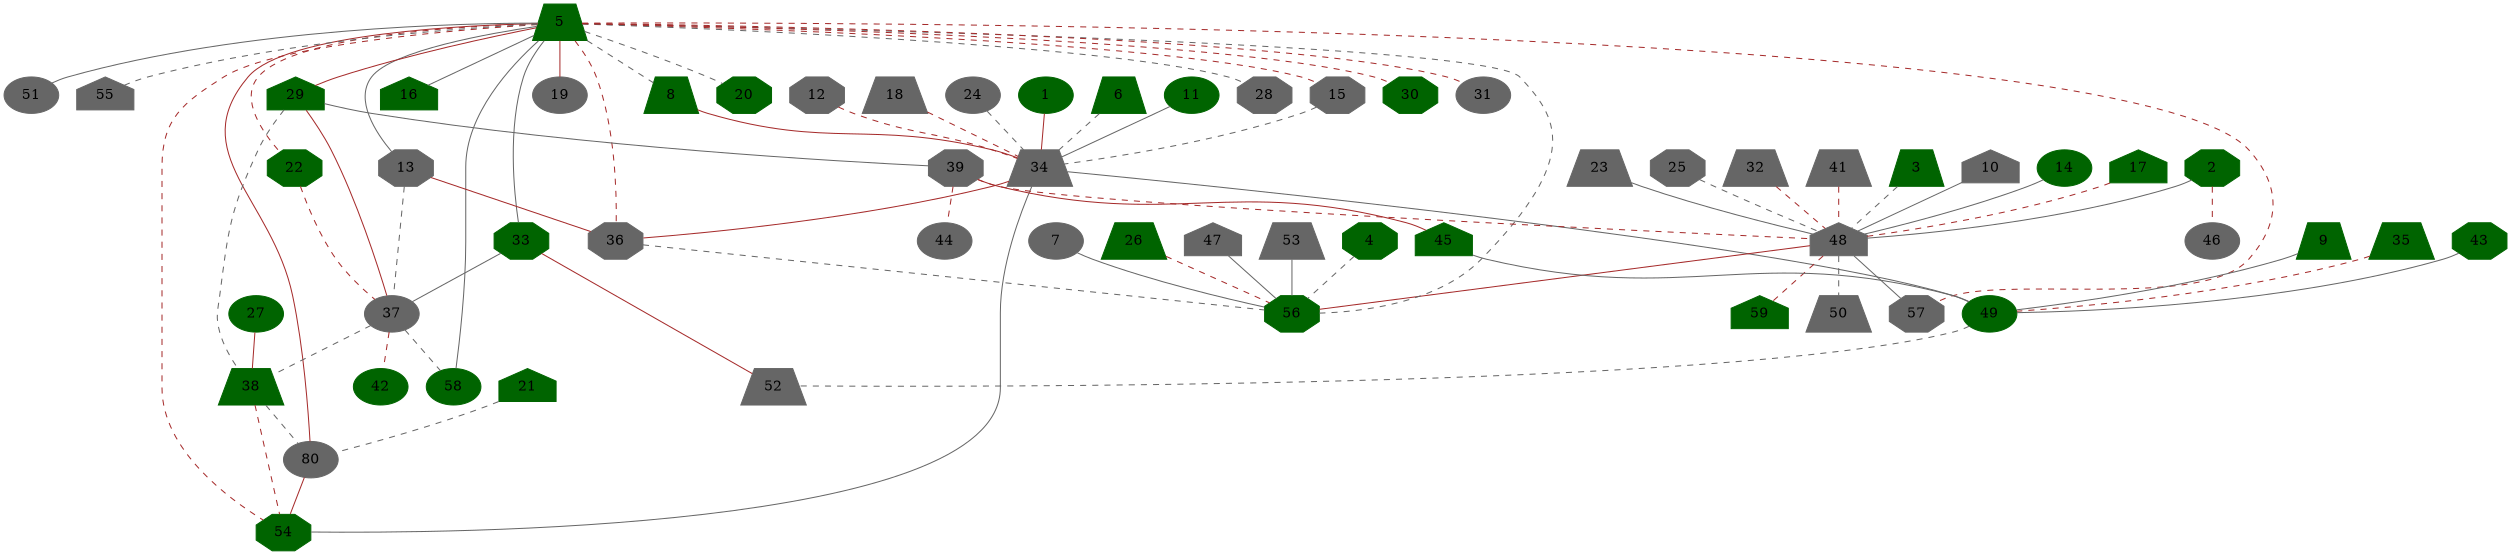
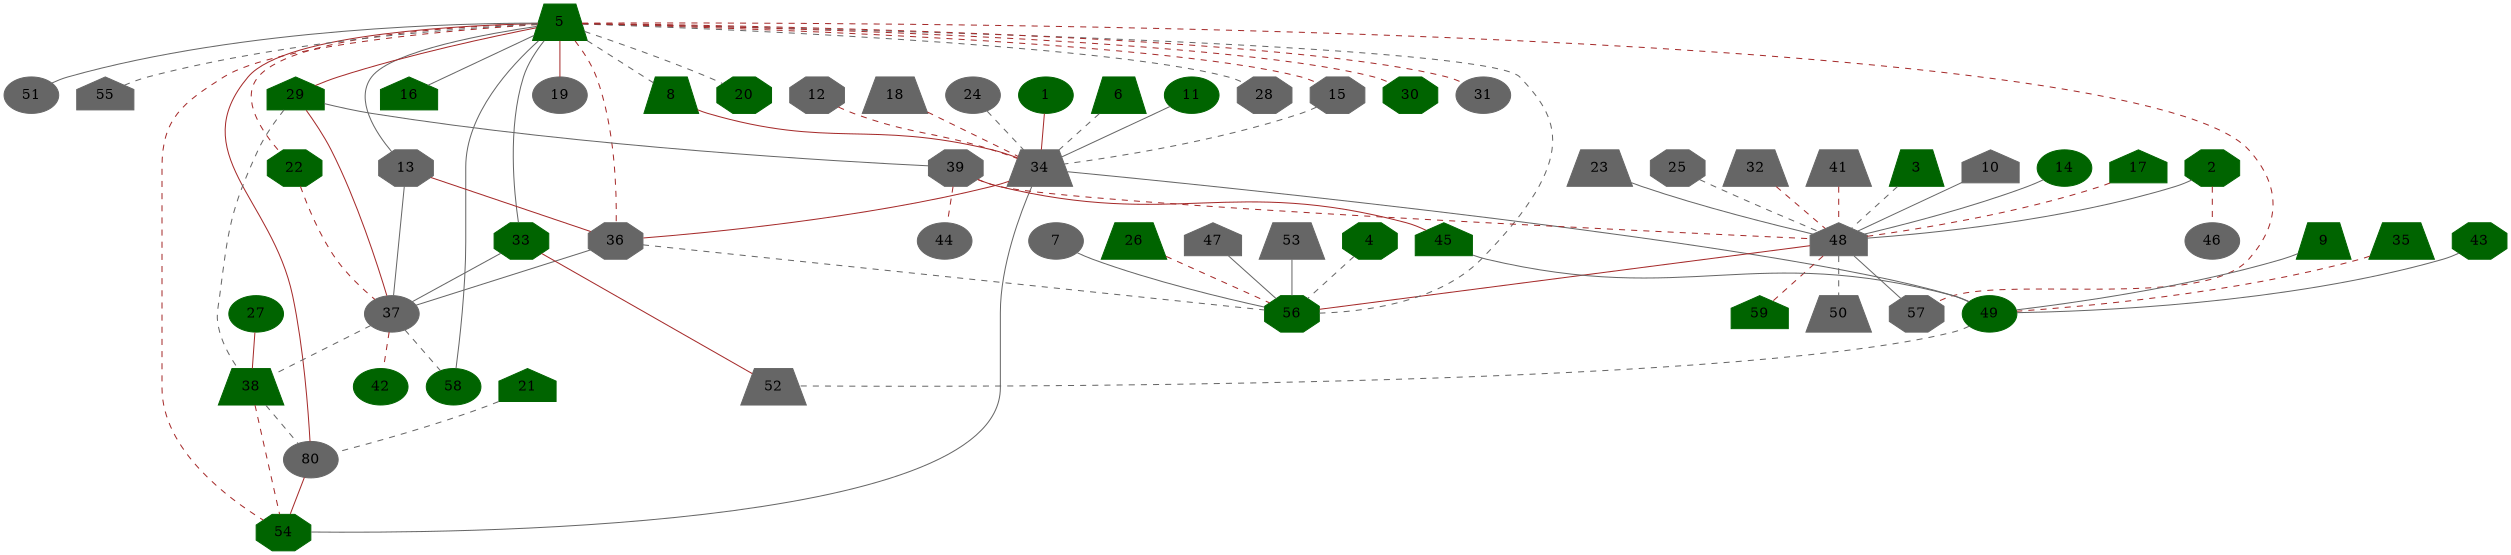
  graph {
    node [color=darkgreen shape=octagon style=filled]
    edge [color=gray40 style=dashed weight=1.0]
    1 [shape=ellipse]
    34 [color=gray40 shape=trapezium]
    36 [color=gray40]
    54
    49 [shape=ellipse]
    46 [color=gray40 shape=ellipse]
    2
    48 [color=gray40 shape=house]
    56
    57 [color=gray40]
    50 [color=gray40 shape=trapezium]
    59 [shape=house]
    3 [shape=trapezium]
    4
    5 [shape=trapezium]
    8 [shape=trapezium]
    13 [color=gray40]
    15 [color=gray40]
    16 [shape=house]
    19 [color=gray40 shape=ellipse]
    20
    22
    28 [color=gray40]
    29 [shape=house]
    30
    31 [color=gray40 shape=ellipse]
    33
    n28 [color=gray40 label=80 shape=ellipse]
    51 [color=gray40 shape=ellipse]
    55 [color=gray40 shape=house]
    58 [shape=ellipse]
    37 [color=gray40 shape=ellipse]
    38 [shape=trapezium]
    39 [color=gray40]
    52 [color=gray40 shape=trapezium]
    6 [shape=trapezium]
    7 [color=gray40 shape=ellipse]
    9 [shape=trapezium]
    10 [color=gray40 shape=house]
    11 [shape=ellipse]
    12 [color=gray40]
    42 [shape=ellipse]
    14 [shape=ellipse]
    17 [shape=house]
    18 [color=gray40 shape=trapezium]
    21 [shape=house]
    23 [color=gray40 shape=trapezium]
    24 [color=gray40 shape=ellipse]
    25 [color=gray40]
    26 [shape=trapezium]
    27 [shape=ellipse]
    44 [color=gray40 shape=ellipse]
    45 [shape=house]
    32 [color=gray40 shape=trapezium]
    35 [shape=trapezium]
    41 [color=gray40 shape=trapezium]
    43
    47 [color=gray40 shape=house]
    53 [color=gray40 shape=trapezium]
    1 -- 34 [color=brown style=solid]
    34 -- 36 [color=brown style=solid]
    34 -- 54 [style=solid]
    34 -- 49 [style=solid weight=2.0]
    36 -- 56
+   36 -- 37 [style=solid]
    49 -- 52
    2 -- 46 [color=brown]
    2 -- 48 [style=solid]
    48 -- 56 [color=brown style=solid]
    48 -- 57 [style=solid]
    48 -- 50
    48 -- 59 [color=brown]
    3 -- 48
    4 -- 56
    5 -- 36 [color=brown weight=2.0]
    5 -- 54 [color=brown]
    5 -- 56 [weight=2.0]
    5 -- 57 [color=brown]
    5 -- 8
    5 -- 13 [style=solid]
    5 -- 15 [color=brown]
    5 -- 16 [style=solid weight=2.0]
    5 -- 19 [color=brown style=solid]
    5 -- 20
    5 -- 22 [color=brown]
    5 -- 28
    5 -- 29 [color=brown style=solid]
    5 -- 30 [color=brown]
    5 -- 31 [color=brown]
    5 -- 33 [style=solid]
    5 -- n28 [color=brown style=solid]
    5 -- 51 [style=solid]
    5 -- 55
    5 -- 58 [style=solid]
    8 -- 34 [color=brown style=solid]
    13 -- 36 [color=brown style=solid]
-   13 -- 37
+   13 -- 37 [style=solid]
    15 -- 34
    22 -- 37 [color=brown]
    29 -- 37 [color=brown style=solid]
    29 -- 38
    29 -- 39 [style=solid]
    33 -- 37 [style=solid]
    33 -- 52 [color=brown style=solid]
    n28 -- 54 [color=brown style=solid]
    37 -- 58
    37 -- 38
    37 -- 42 [color=brown]
    38 -- 54 [color=brown]
    38 -- n28
    39 -- 48 [color=brown]
    39 -- 44 [color=brown]
    39 -- 45 [color=brown style=solid]
    6 -- 34
    7 -- 56 [style=solid]
    9 -- 49 [style=solid]
    10 -- 48 [style=solid]
    11 -- 34 [style=solid]
    12 -- 34 [color=brown]
    14 -- 48 [style=solid]
    17 -- 48 [color=brown]
    18 -- 34 [color=brown]
    21 -- n28
    23 -- 48 [style=solid]
    24 -- 34
    25 -- 48
    26 -- 56 [color=brown]
    27 -- 38 [color=brown style=solid]
    45 -- 49 [style=solid]
    32 -- 48 [color=brown]
    35 -- 49 [color=brown]
    41 -- 48 [color=brown]
    43 -- 49 [style=solid]
    47 -- 56 [style=solid]
    53 -- 56 [style=solid]
  }
